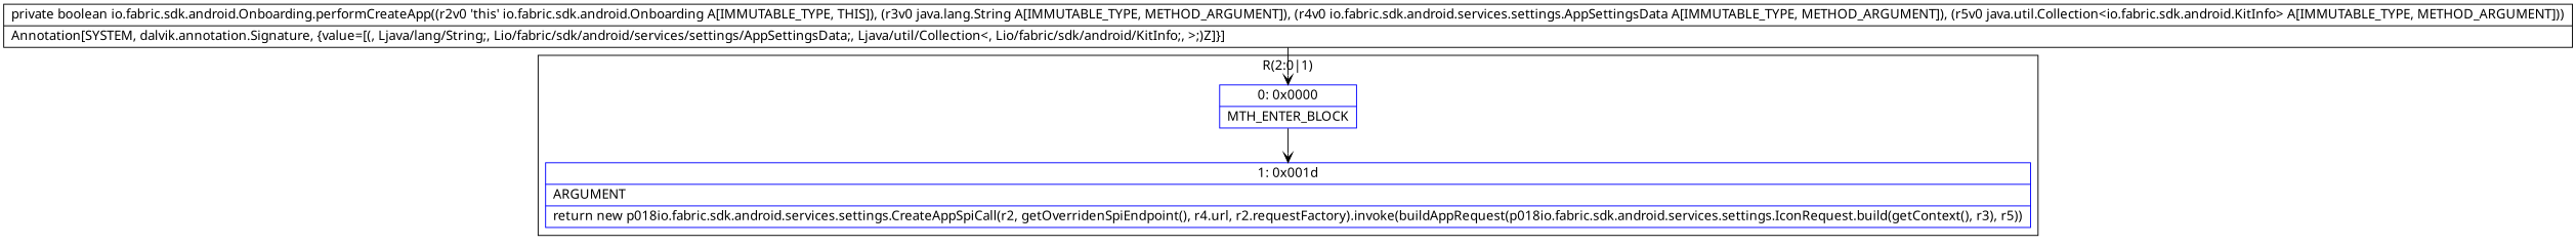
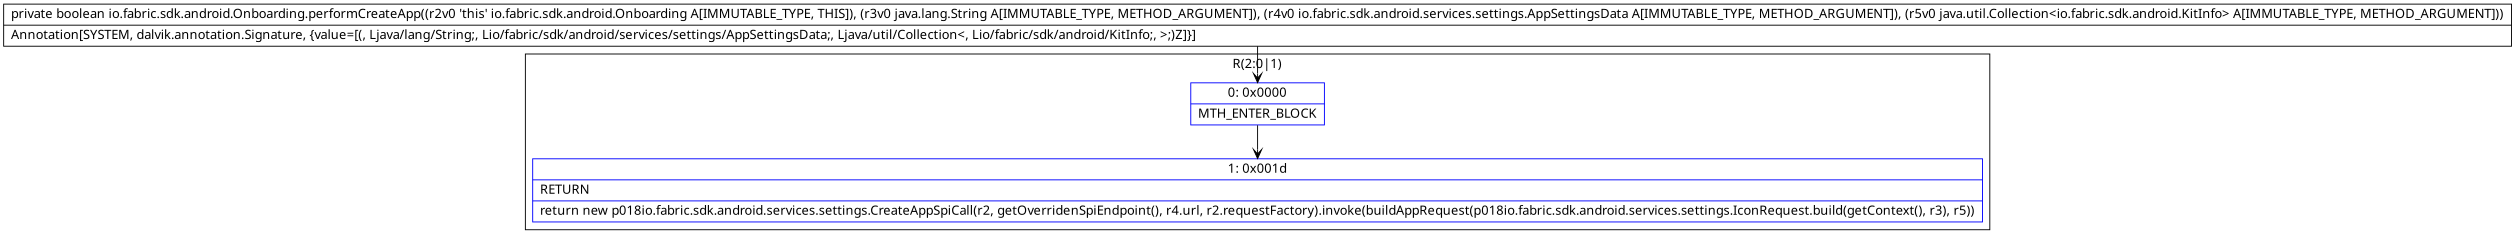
  digraph {
    fontname="Noto Sans"
    node [color=blue shape=record fontname="Noto Sans"]
    edge [style=solid arrowhead=vee fontname="Noto Sans"]
    n1 [label="{0\:\ 0x0000|MTH_ENTER_BLOCK\l}"]
-   n2 [label="{1\:\ 0x001d|ARGUMENT\l|return new p018io.fabric.sdk.android.services.settings.CreateAppSpiCall(r2, getOverridenSpiEndpoint(), r4.url, r2.requestFactory).invoke(buildAppRequest(p018io.fabric.sdk.android.services.settings.IconRequest.build(getContext(), r3), r5))\l}"]
+   n2 [label="{1\:\ 0x001d|RETURN\l|return new p018io.fabric.sdk.android.services.settings.CreateAppSpiCall(r2, getOverridenSpiEndpoint(), r4.url, r2.requestFactory).invoke(buildAppRequest(p018io.fabric.sdk.android.services.settings.IconRequest.build(getContext(), r3), r5))\l}"]
    n3 [label="{private boolean io.fabric.sdk.android.Onboarding.performCreateApp((r2v0 'this' io.fabric.sdk.android.Onboarding A[IMMUTABLE_TYPE, THIS]), (r3v0 java.lang.String A[IMMUTABLE_TYPE, METHOD_ARGUMENT]), (r4v0 io.fabric.sdk.android.services.settings.AppSettingsData A[IMMUTABLE_TYPE, METHOD_ARGUMENT]), (r5v0 java.util.Collection\<io.fabric.sdk.android.KitInfo\> A[IMMUTABLE_TYPE, METHOD_ARGUMENT]))  | Annotation[SYSTEM, dalvik.annotation.Signature, \{value=[(, Ljava\/lang\/String;, Lio\/fabric\/sdk\/android\/services\/settings\/AppSettingsData;, Ljava\/util\/Collection\<, Lio\/fabric\/sdk\/android\/KitInfo;, \>;)Z]\}]\l}" color=""]
    subgraph cluster_1 {
      label="R(2:0|1)"
      n1
      n2
    }
    n1 -> n2
    n3 -> n1
  }
